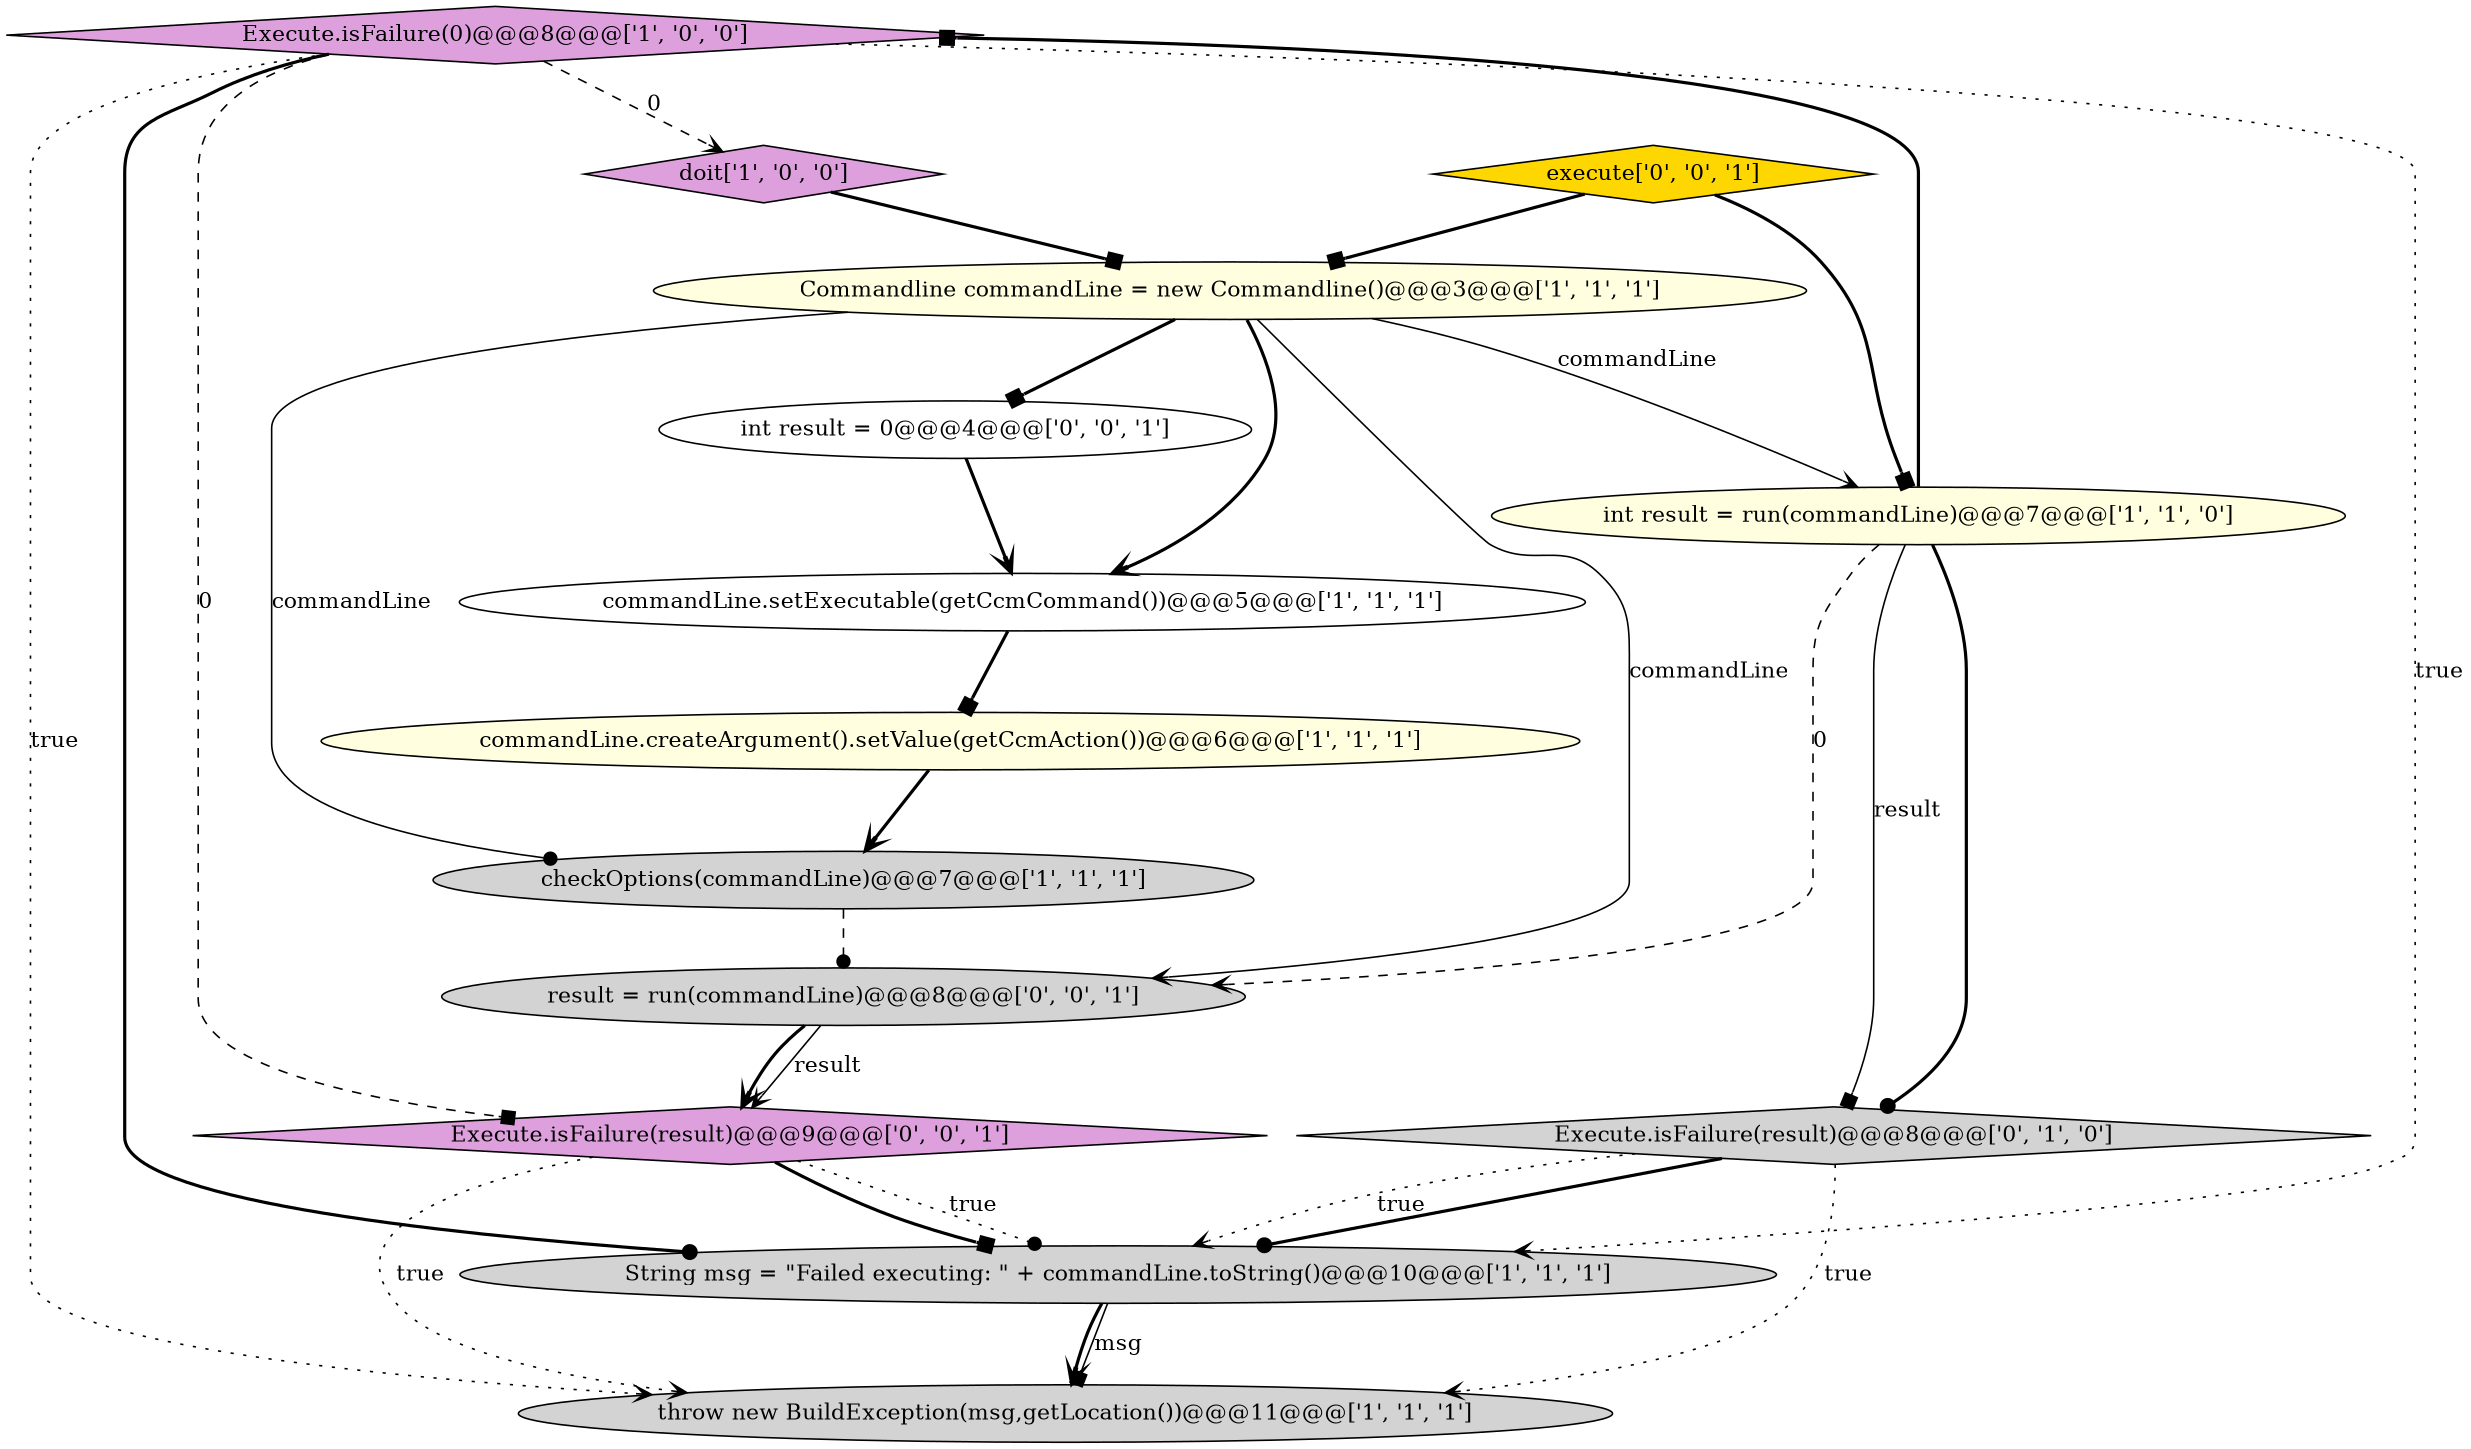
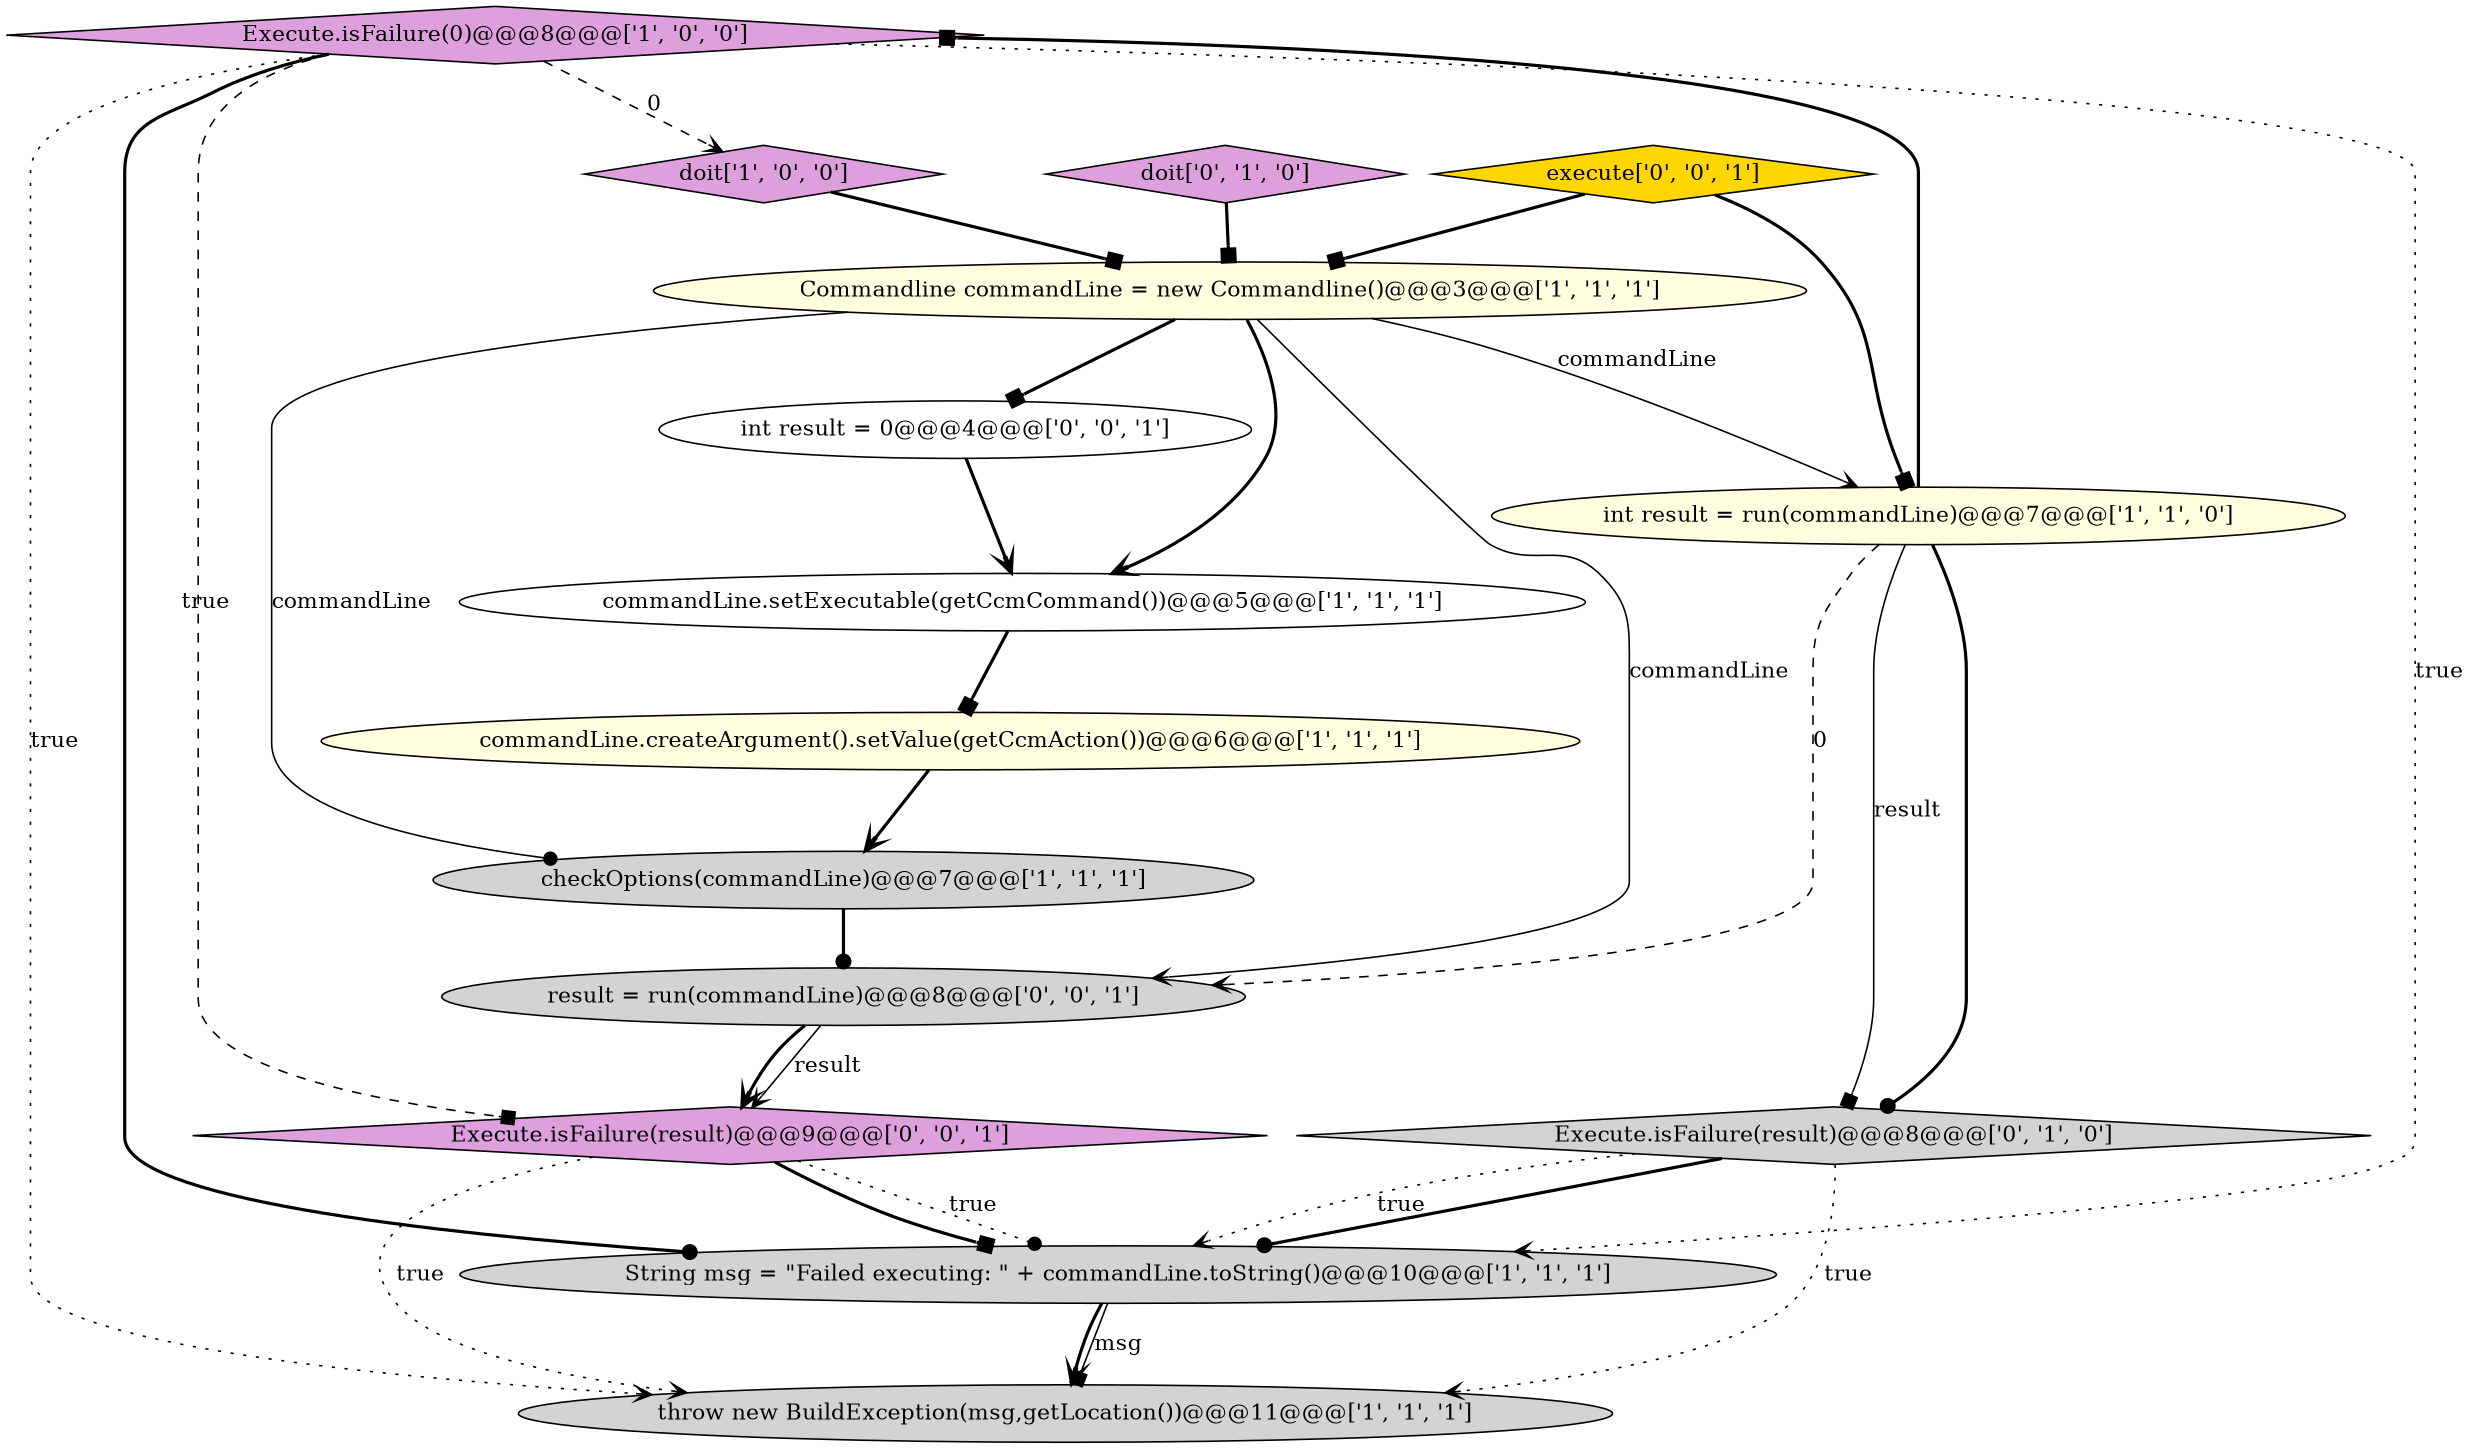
  digraph {
    node [fillcolor=lightgrey shape=ellipse style=filled]
    edge [arrowhead=vee style=bold]
    n1 [fillcolor=white label="commandLine.setExecutable(getCcmCommand())@@@5@@@['1', '1', '1']"]
    n2 [fillcolor=lightyellow label="commandLine.createArgument().setValue(getCcmAction())@@@6@@@['1', '1', '1']"]
    n3 [label="checkOptions(commandLine)@@@7@@@['1', '1', '1']"]
    n4 [fillcolor=gold label="execute['0', '0', '1']" shape=diamond]
    n5 [fillcolor=lightyellow label="Commandline commandLine = new Commandline()@@@3@@@['1', '1', '1']"]
    n6 [fillcolor=lightyellow label="int result = run(commandLine)@@@7@@@['1', '1', '0']"]
    n7 [label="result = run(commandLine)@@@8@@@['0', '0', '1']"]
    n8 [fillcolor=white label="int result = 0@@@4@@@['0', '0', '1']"]
    n9 [fillcolor=plum label="Execute.isFailure(result)@@@9@@@['0', '0', '1']" shape=diamond]
    n10 [label="throw new BuildException(msg,getLocation())@@@11@@@['1', '1', '1']"]
    n11 [label="String msg = \"Failed executing: \" + commandLine.toString()@@@10@@@['1', '1', '1']"]
    n12 [fillcolor=plum label="doit['1', '0', '0']" shape=diamond]
    n13 [fillcolor=plum label="Execute.isFailure(0)@@@8@@@['1', '0', '0']" shape=diamond]
    n14 [label="Execute.isFailure(result)@@@8@@@['0', '1', '0']" shape=diamond]
+   n15 [fillcolor=plum label="doit['0', '1', '0']" shape=diamond]
    n1 -> n2 [arrowhead=box]
    n2 -> n3
-   n3 -> n7 [arrowhead=dot style=dashed]
+   n3 -> n7 [arrowhead=dot]
    n4 -> n5 [arrowhead=box]
    n4 -> n6 [arrowhead=box]
    n5 -> n1
    n5 -> n3 [arrowhead=dot label=commandLine style=solid]
    n5 -> n6 [label=commandLine style=solid]
    n5 -> n7 [label=commandLine style=solid]
    n5 -> n8 [arrowhead=box]
    n6 -> n7 [label=0 style=dashed]
    n6 -> n13 [arrowhead=box]
    n6 -> n14 [arrowhead=box label=result style=solid]
    n6 -> n14 [arrowhead=dot]
    n7 -> n9 [label=result style=solid]
    n7 -> n9
    n8 -> n1
    n9 -> n10 [label=true style=dotted]
    n9 -> n11 [arrowhead=dot label=true style=dotted]
    n9 -> n11 [arrowhead=box]
    n11 -> n10
    n11 -> n10 [arrowhead=box label=msg style=solid]
    n12 -> n5 [arrowhead=box]
-   n13 -> n9 [arrowhead=box label=0 style=dashed]
+   n13 -> n9 [arrowhead=box label=true style=dashed]
    n13 -> n10 [label=true style=dotted]
    n13 -> n11 [arrowhead=dot]
    n13 -> n11 [label=true style=dotted]
    n13 -> n12 [label=0 style=dashed]
    n14 -> n10 [label=true style=dotted]
    n14 -> n11 [arrowhead=dot]
    n14 -> n11 [label=true style=dotted]
+   n15 -> n5 [arrowhead=box]
  }
